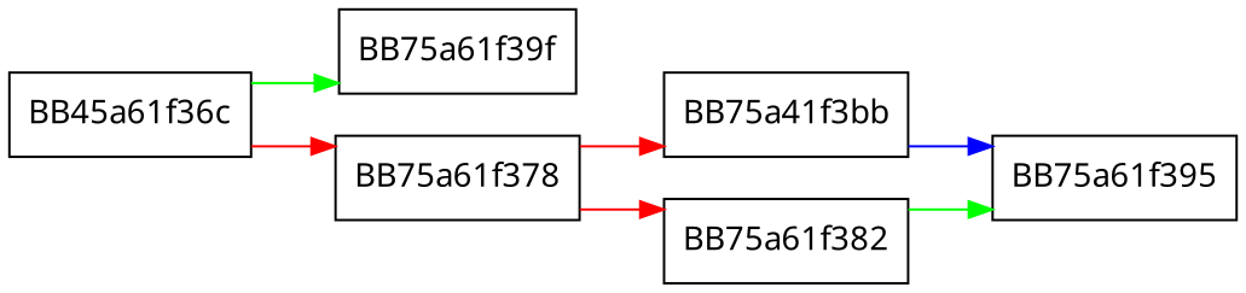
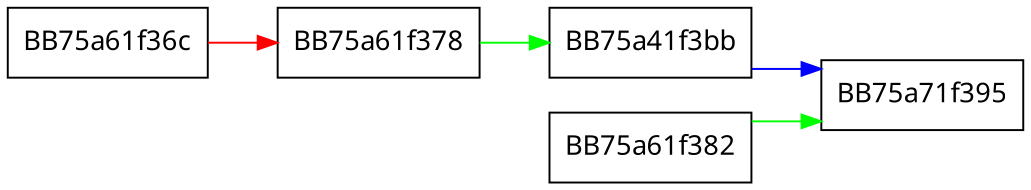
  digraph {
    fontname="Noto Sans"
    rankdir=LR
    splines=ortho
    node [fontname="Noto Sans" shape=box]
    edge [color=green fontname="Noto Sans"]
-   BB75a61f36c [label=BB45a61f36c]
-   BB75a61f39f
+   BB75a61f36c
    BB75a61f378
    n4 [label=BB75a41f3bb]
    BB75a61f382
-   BB75a61f395
-   BB75a61f36c -> BB75a61f39f
+   BB75a61f395 [label=BB75a71f395]
    BB75a61f36c -> BB75a61f378 [color=red]
-   BB75a61f378 -> n4 [color=red]
-   BB75a61f378 -> BB75a61f382 [color=red]
+   BB75a61f378 -> n4
    n4 -> BB75a61f395 [color=blue]
    BB75a61f382 -> BB75a61f395
  }
